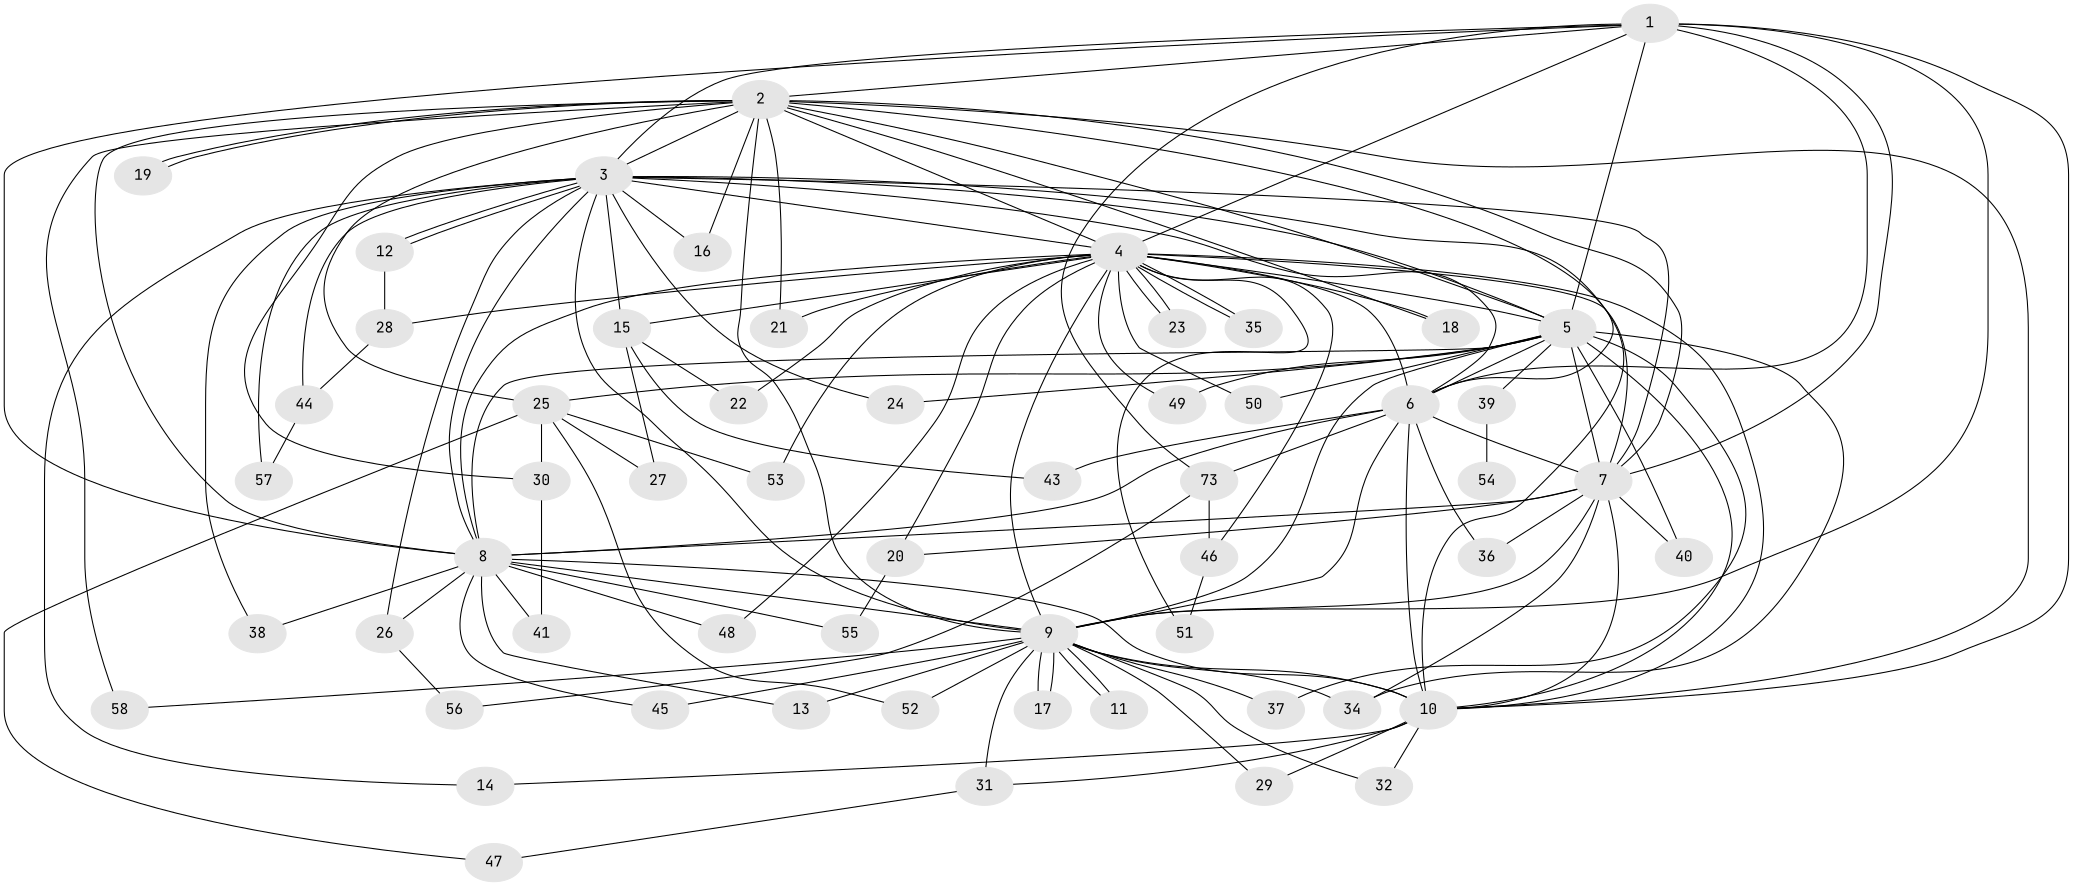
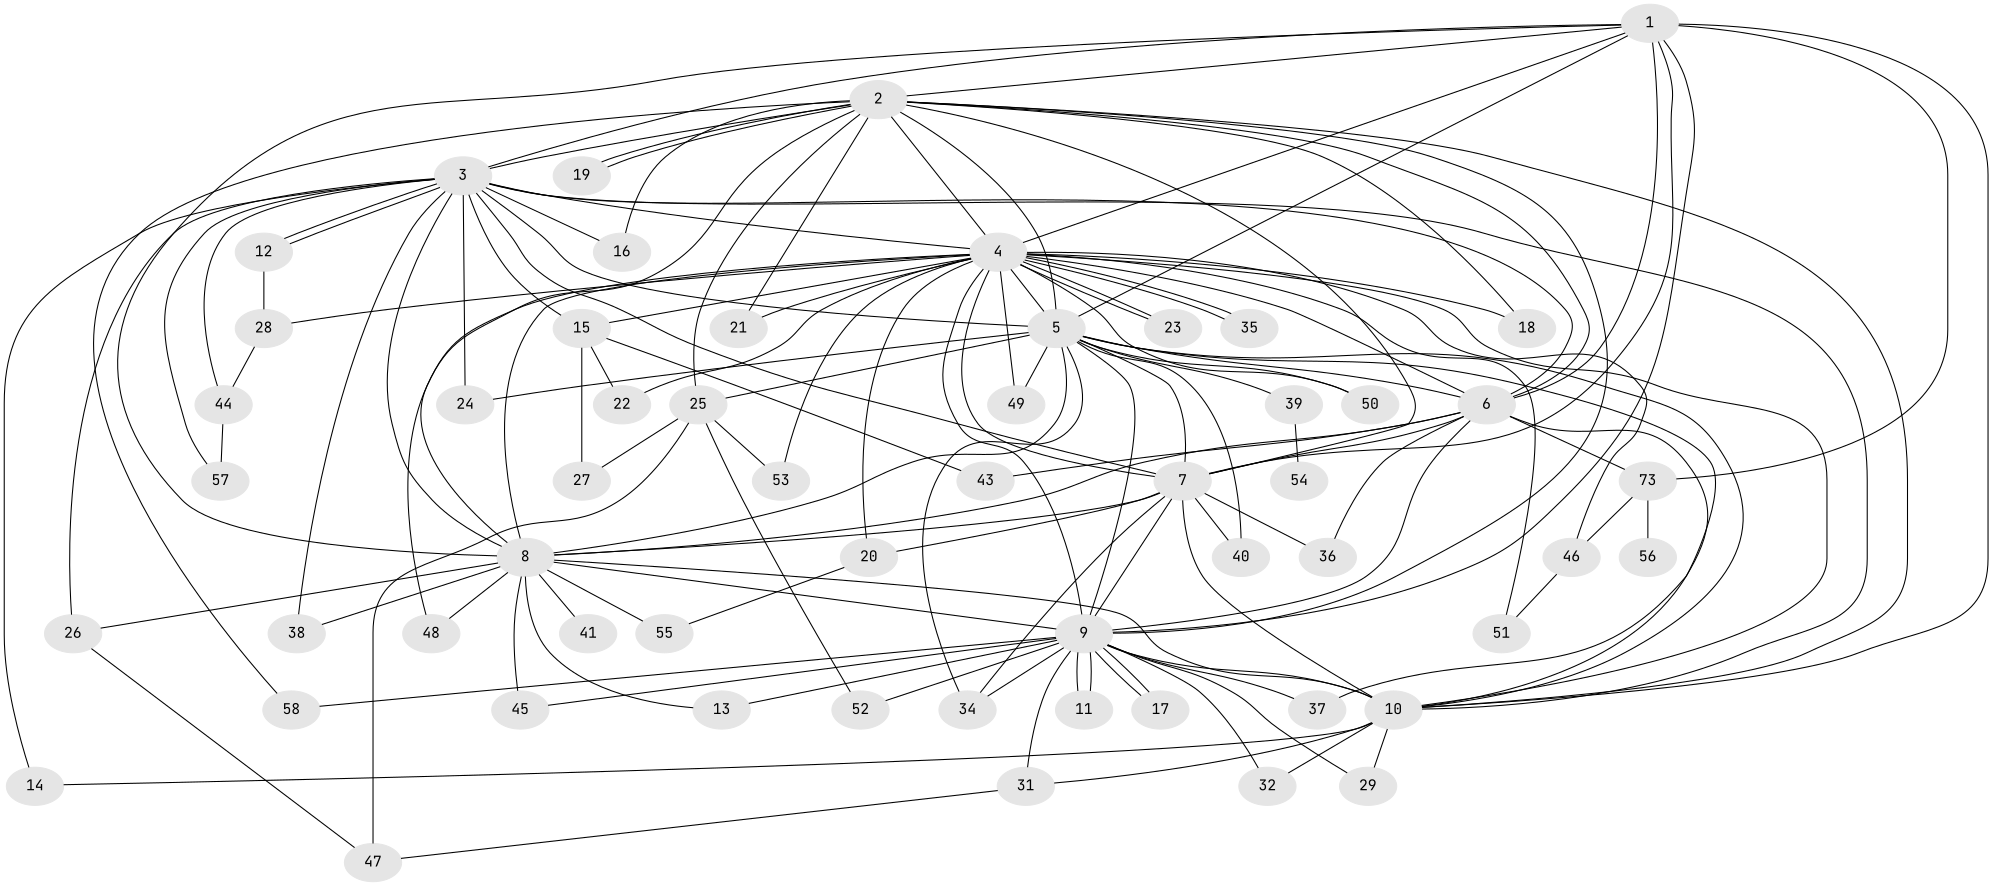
  graph {
    fontname="JetBrains Mono"
    node [color=gray90 fontname="JetBrains Mono" style=filled]
    edge [fontname="JetBrains Mono"]
    1
    2
    3
    4
    5
    6
    7
    8
    9
    10
    n11 [label=73]
    16
    18
    19
    21
    25
-   30
    58
    12
    14
    15
    24
    26
    38
    44
    57
    20
    22
    23
    28
    35
    46
    48
    49
    50
    51
    53
    37
    39
    40
    34
    36
    43
    13
    41
    45
    55
    11
    17
    29
    31
    32
    52
    56
    27
    47
    54
    1 -- 2
    1 -- 3
    1 -- 4
    1 -- 5
    1 -- 6
    1 -- 7
    1 -- 8
    1 -- 9
    1 -- 10
    1 -- n11
    2 -- 3
    2 -- 4
    2 -- 5
    2 -- 6
    2 -- 7
    2 -- 8
    2 -- 9
    2 -- 10
    2 -- 16
    2 -- 18
    2 -- 19
    2 -- 19
    2 -- 21
    2 -- 25
-   2 -- 30
    2 -- 58
    3 -- 4
    3 -- 5
    3 -- 6
    3 -- 7
    3 -- 8
-   3 -- 9
    3 -- 10
    3 -- 16
    3 -- 12
    3 -- 12
    3 -- 14
    3 -- 15
    3 -- 24
    3 -- 26
    3 -- 38
    3 -- 44
    3 -- 57
    4 -- 5
    4 -- 6
    4 -- 7
    4 -- 8
    4 -- 9
    4 -- 10
    4 -- 18
    4 -- 21
    4 -- 15
    4 -- 20
    4 -- 22
    4 -- 23
    4 -- 23
    4 -- 28
    4 -- 35
    4 -- 35
    4 -- 46
    4 -- 48
    4 -- 49
    4 -- 50
    4 -- 51
    4 -- 53
    5 -- 6
    5 -- 7
    5 -- 8
    5 -- 9
    5 -- 10
    5 -- 25
    5 -- 24
    5 -- 49
    5 -- 50
    5 -- 37
    5 -- 39
    5 -- 40
    5 -- 34
    6 -- 7
    6 -- 8
    6 -- 9
    6 -- 10
    6 -- n11
    6 -- 36
    6 -- 43
    7 -- 8
    7 -- 9
    7 -- 10
    7 -- 20
    7 -- 40
    7 -- 34
    7 -- 36
    8 -- 9
    8 -- 10
    8 -- 26
    8 -- 38
    8 -- 48
    8 -- 13
    8 -- 41
    8 -- 45
    8 -- 55
    9 -- 10
    9 -- 58
    9 -- 37
    9 -- 34
    9 -- 13
    9 -- 45
    9 -- 11
    9 -- 11
    9 -- 17
    9 -- 17
    9 -- 29
    9 -- 31
    9 -- 32
    9 -- 52
    10 -- 14
    10 -- 29
    10 -- 31
    10 -- 32
    n11 -- 46
    n11 -- 56
-   25 -- 30
    25 -- 53
    25 -- 52
    25 -- 27
    25 -- 47
-   30 -- 41
    12 -- 28
    15 -- 22
    15 -- 43
    15 -- 27
-   26 -- 56
+   26 -- 47
    44 -- 57
    20 -- 55
    28 -- 44
    46 -- 51
    39 -- 54
    31 -- 47
  }
